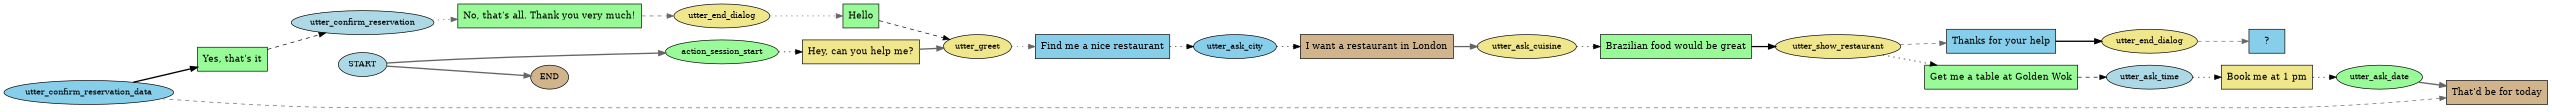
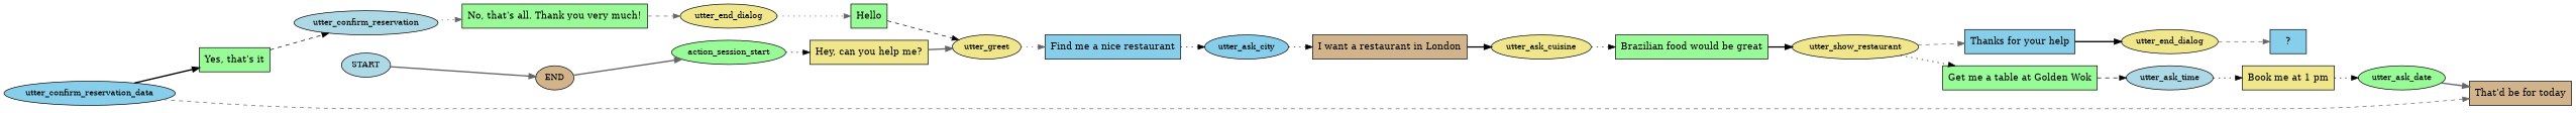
  digraph {
    rankdir=LR
    node [fillcolor=palegreen fontsize=12 style=filled]
    edge [color=black style=dotted]
    n1 [fillcolor=lightblue label=START]
    n2 [fillcolor=tan label=END]
    n3 [label=action_session_start]
    n4 [fillcolor=khaki label="Hey, can you help me?" shape=rect fontsize=""]
    n5 [fillcolor=khaki label=utter_greet]
    n6 [fillcolor=skyblue label="Find me a nice restaurant" shape=rect fontsize=""]
    n7 [fillcolor=skyblue label=utter_ask_city]
    n8 [fillcolor=tan label="I want a restaurant in London" shape=rect fontsize=""]
    n9 [fillcolor=khaki label=utter_ask_cuisine]
    n10 [label="Brazilian food would be great" shape=rect fontsize=""]
    n11 [fillcolor=khaki label=utter_show_restaurant]
    n12 [label="Get me a table at Golden Wok" shape=rect fontsize=""]
    n13 [fillcolor=skyblue label="Thanks for your help" shape=rect fontsize=""]
    n14 [fillcolor=lightblue label=utter_ask_time]
    n15 [fillcolor=khaki label=utter_end_dialog]
    n16 [fillcolor=khaki label="Book me at 1 pm" shape=rect fontsize=""]
    n17 [label=utter_ask_date]
    n18 [fillcolor=tan label="That'd be for today" shape=rect fontsize=""]
    n19 [fillcolor=skyblue label=utter_confirm_reservation_data]
    n20 [label="Yes, that's it" shape=rect fontsize=""]
    n21 [fillcolor=lightblue label=utter_confirm_reservation]
    n22 [label="No, that's all. Thank you very much!" shape=rect fontsize=""]
    n23 [fillcolor=khaki label=utter_end_dialog]
    n24 [label=Hello shape=rect fontsize=""]
    n25 [fillcolor=skyblue label="  ?  " shape=rect fontsize=""]
    n1 -> n2 [color=gray40 style=bold]
-   n1 -> n3 [color=gray40 style=bold]
+   n2 -> n3 [color=gray40 style=bold]
    n3 -> n4
    n4 -> n5 [color=gray40 style=bold]
    n5 -> n6 [color=gray40]
    n6 -> n7
    n7 -> n8
-   n8 -> n9 [color=gray40 style=bold]
+   n8 -> n9 [style=bold]
    n9 -> n10
    n10 -> n11 [style=bold]
    n11 -> n12
    n11 -> n13 [color=gray40 style=dashed]
    n12 -> n14 [style=dashed]
    n13 -> n15 [style=bold]
    n14 -> n16
    n15 -> n25 [color=gray40 style=dashed]
    n16 -> n17
    n17 -> n18 [color=gray40 style=bold]
    n19 -> n18 [color=gray40 style=dashed]
    n19 -> n20 [style=bold]
    n20 -> n21 [style=dashed]
    n21 -> n22 [color=gray40]
    n22 -> n23 [color=gray40 style=dashed]
    n23 -> n24 [color=gray40]
    n24 -> n5 [style=dashed]
  }
